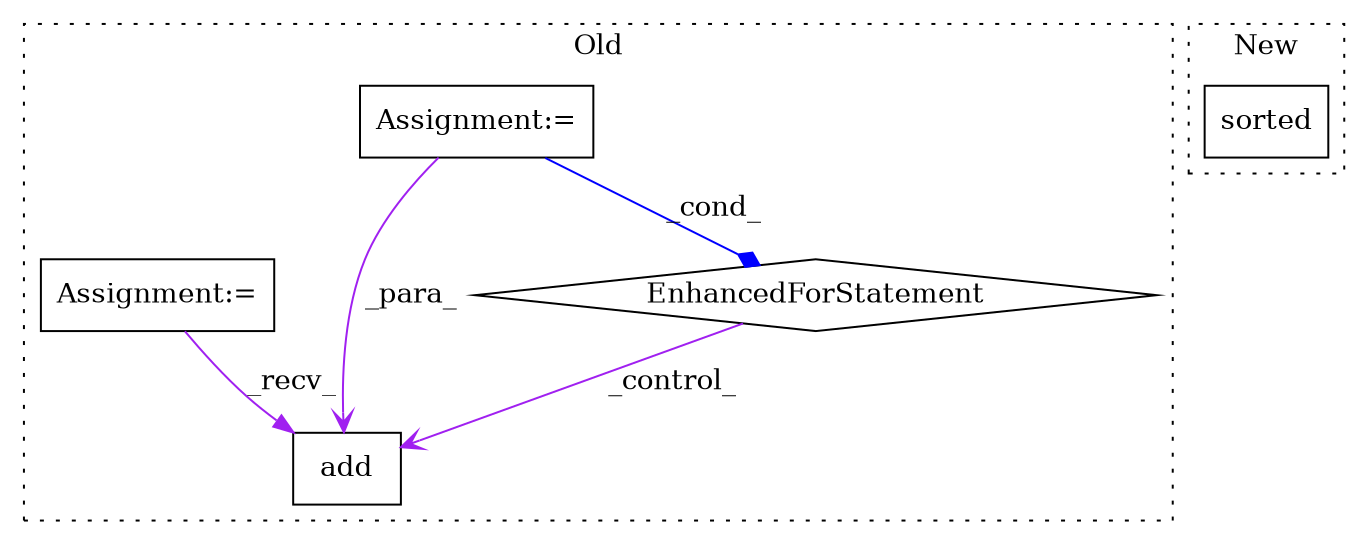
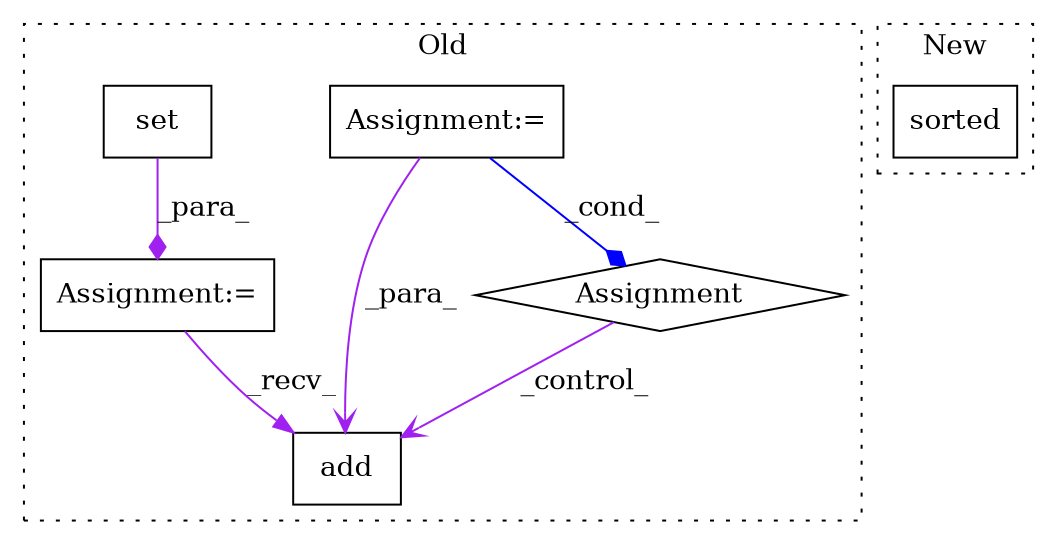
  digraph {
    node [a=32 l="53,2" s="5240,5331" shape=box]
    edge [arrowhead=vee color=purple]
    n1 [l="4,1" label=add s="5353,5370"]
    n2 [a=7 label="Assignment:="]
-   n3 [a=70 label=EnhancedForStatement shape=diamond]
+   n3 [a=70 label=Assignment shape=diamond]
+   n4 [l=5 label=set s=5229]
    n5 [a=7 l=1 label="Assignment:=" s=5228]
    n6 [l="7,1" label=sorted s="5166,5199"]
    subgraph cluster_1 {
      label=Old
      style=dotted
      n1
      n2
      n3
+     n4
      n5
    }
    subgraph cluster_2 {
      label=New
      style=dotted
      n6
    }
    n2 -> n1 [label=_para_]
    n2 -> n3 [arrowhead=diamond color=blue label=_cond_]
    n3 -> n1 [label=_control_]
+   n4 -> n5 [arrowhead=diamond label=_para_]
    n5 -> n1 [arrowhead=normal label=_recv_]
  }
